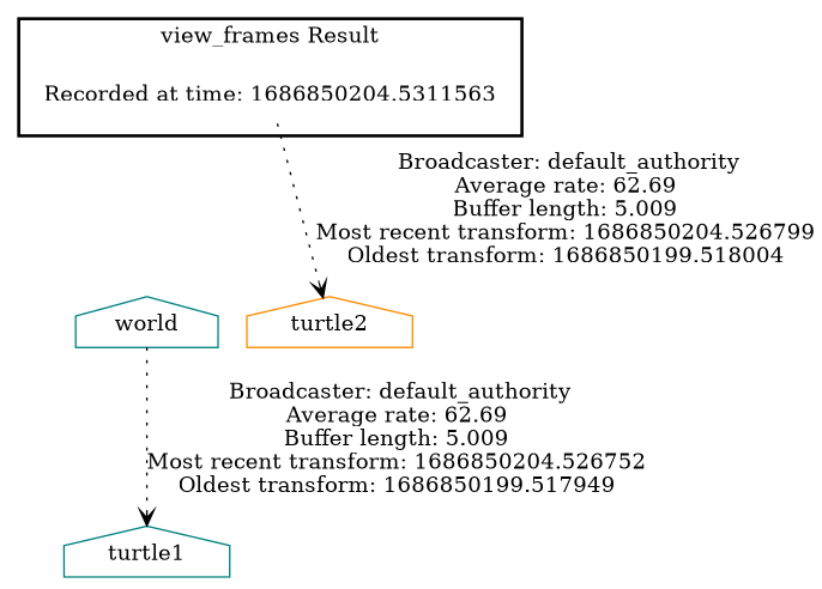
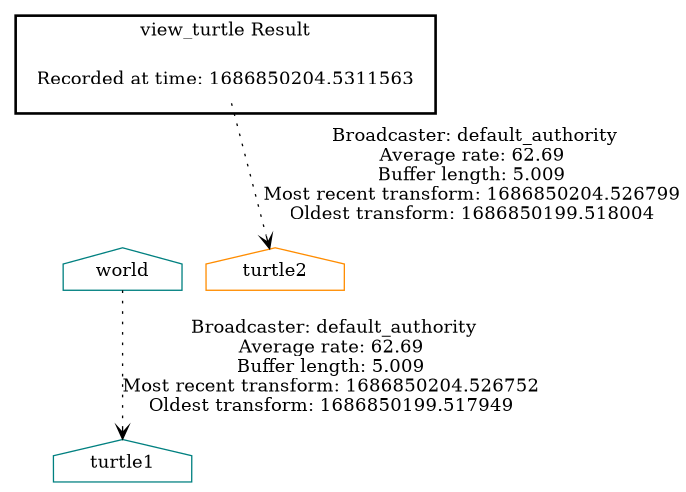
  digraph {
    node [color=darkorange shape=house]
    edge [style=dotted arrowhead=vee]
    "Recorded at time: 1686850204.5311563" [shape=plaintext]
    world [color=teal]
    turtle2
    turtle1 [color=teal]
    subgraph cluster_1 {
      color=black
-     label="view_frames Result"
+     label="view_turtle Result"
      style=bold
      "Recorded at time: 1686850204.5311563"
    }
    "Recorded at time: 1686850204.5311563" -> world [style=invis arrowhead=""]
    "Recorded at time: 1686850204.5311563" -> turtle2 [label=" Broadcaster: default_authority\nAverage rate: 62.69\nBuffer length: 5.009\nMost recent transform: 1686850204.526799\nOldest transform: 1686850199.518004\n"]
    world -> turtle1 [label=" Broadcaster: default_authority\nAverage rate: 62.69\nBuffer length: 5.009\nMost recent transform: 1686850204.526752\nOldest transform: 1686850199.517949\n"]
  }
